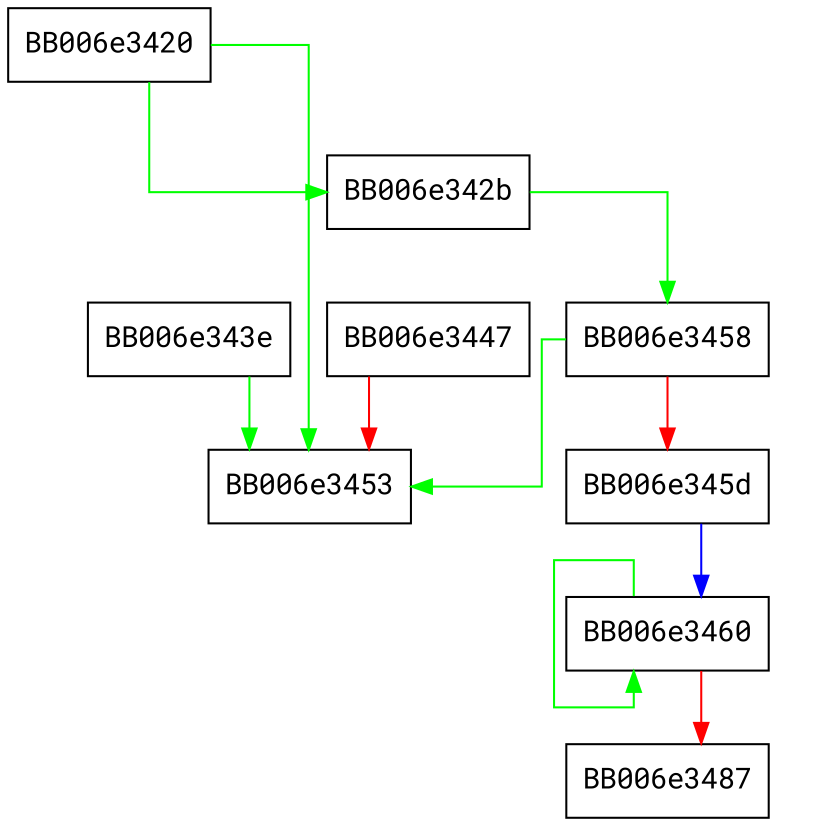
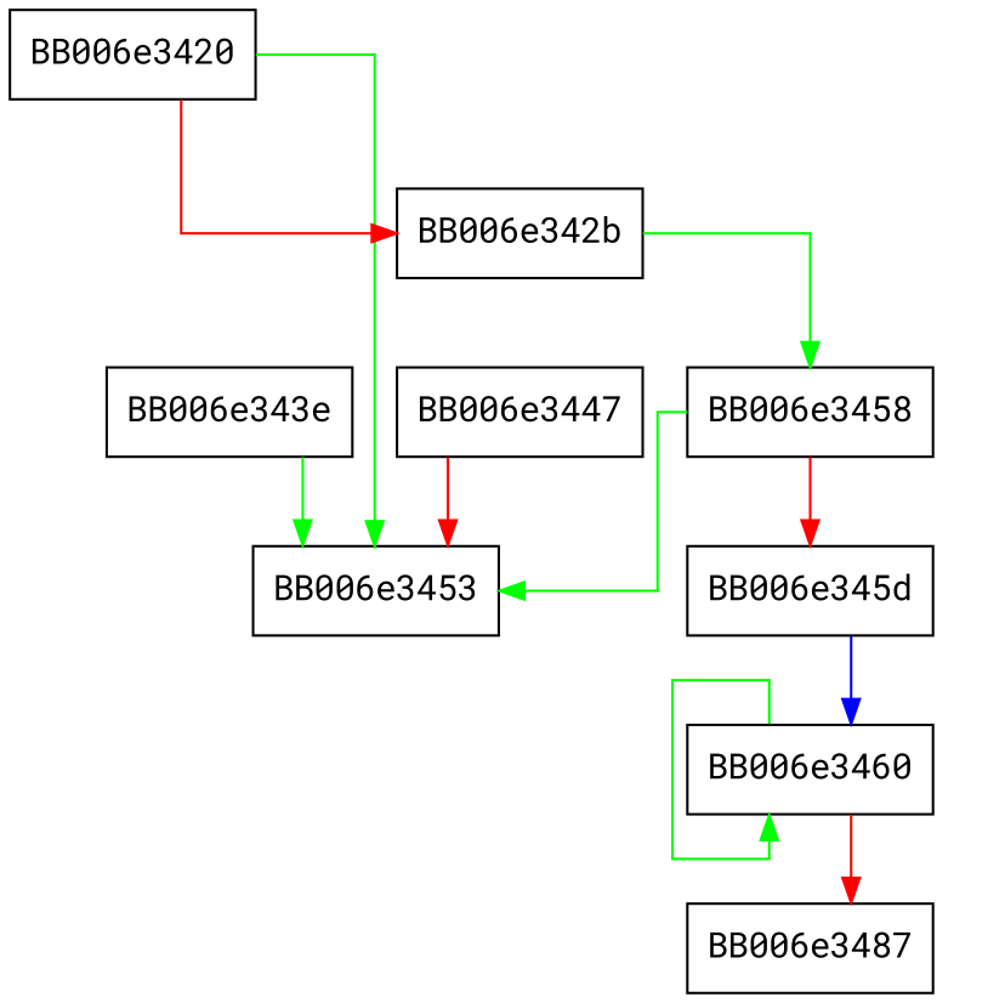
  digraph {
    fontname="Roboto Mono"
    splines=ortho
    node [fontname="Roboto Mono" shape=box]
    edge [color=green fontname="Roboto Mono"]
    BB006e3420
    BB006e3453
    BB006e342b
    BB006e3458
    BB006e345d
    BB006e3460
    BB006e343e
    BB006e3447
    BB006e3487
    BB006e3420 -> BB006e3453
-   BB006e3420 -> BB006e342b
+   BB006e3420 -> BB006e342b [color=red]
    BB006e342b -> BB006e3458
    BB006e3458 -> BB006e3453
    BB006e3458 -> BB006e345d [color=red]
    BB006e345d -> BB006e3460 [color=blue]
    BB006e3460 -> BB006e3460
    BB006e3460 -> BB006e3487 [color=red]
    BB006e343e -> BB006e3453
    BB006e3447 -> BB006e3453 [color=red]
  }
